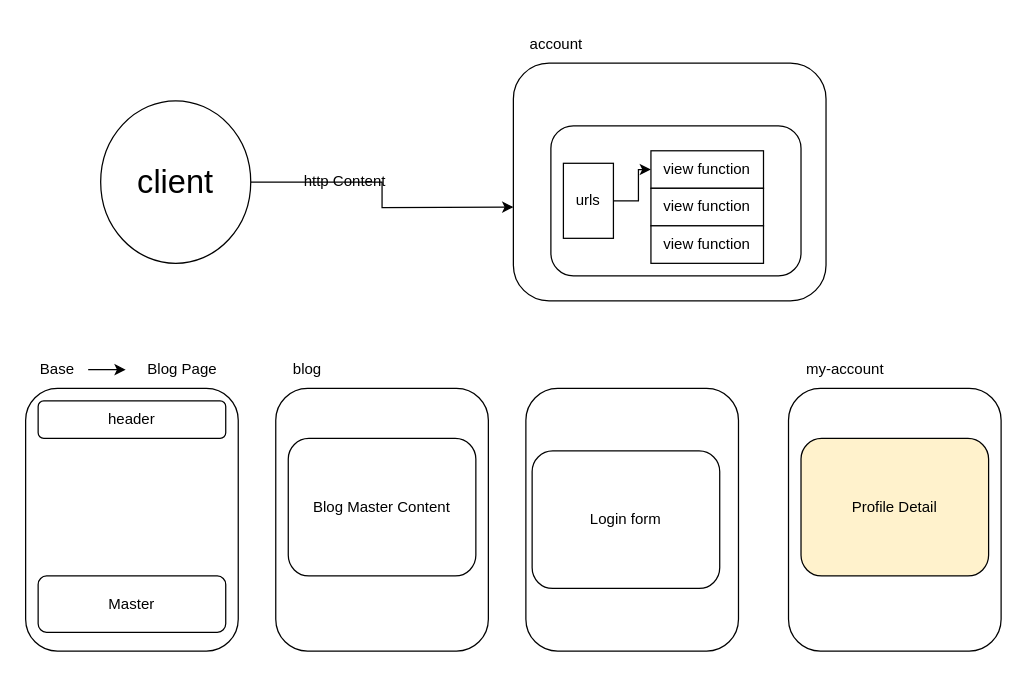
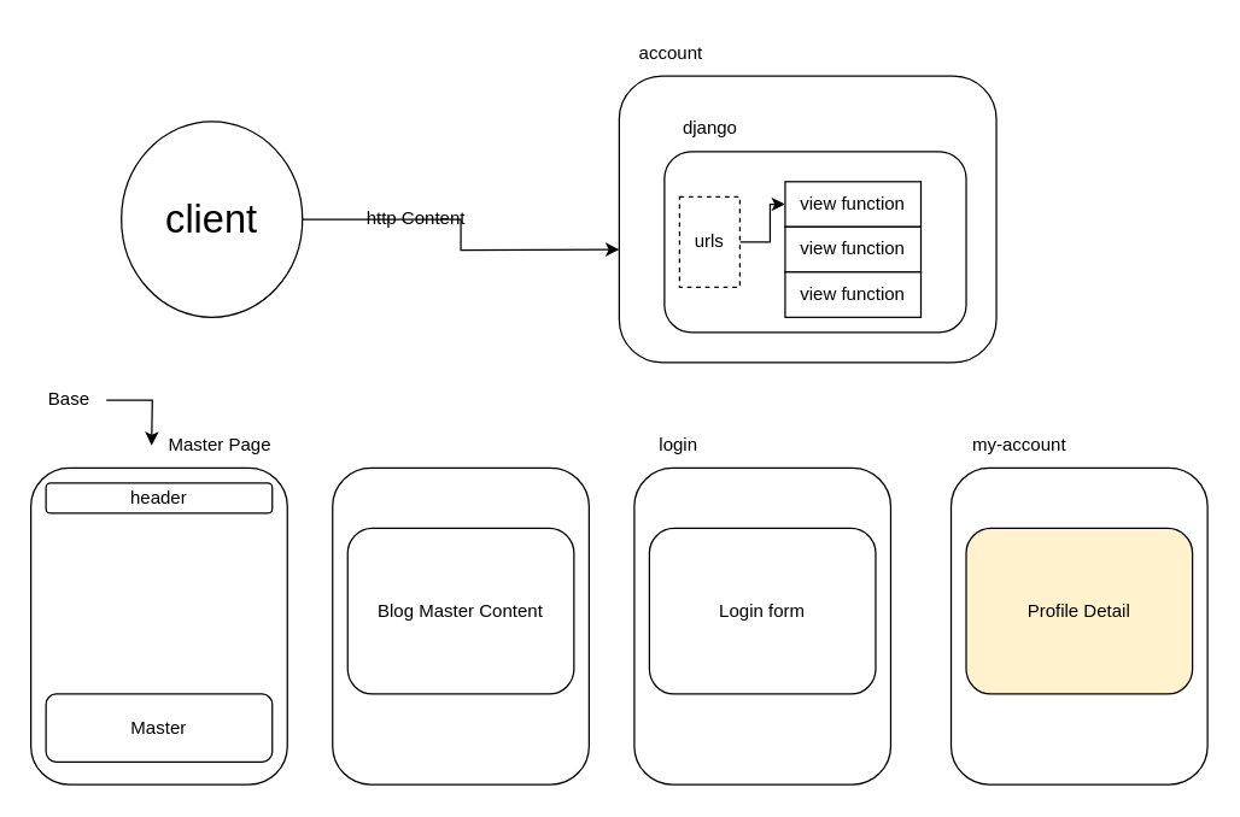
  <mxCell id="0" />
  <mxCell id="1" parent="0" />
  <mxCell id="2" style="edgeStyle=orthogonalEdgeStyle;rounded=0;orthogonalLoop=1;jettySize=auto;html=1;" edge="1" parent="1" source="3"><mxGeometry relative="1" as="geometry"><mxPoint x="410" y="165" as="targetPoint" /></mxGeometry></mxCell>
  <mxCell id="3" value="&lt;font style=&quot;font-size: 26px;&quot;&gt;client&lt;/font&gt;" style="ellipse;whiteSpace=wrap;html=1;" vertex="1" parent="1"><mxGeometry x="80" y="80" width="120" height="130" as="geometry" /></mxCell>
  <mxCell id="4" value="http Content" style="text;html=1;align=center;verticalAlign=middle;resizable=0;points=[];autosize=1;strokeColor=none;fillColor=none;" vertex="1" parent="1"><mxGeometry x="230" y="130" width="90" height="30" as="geometry" /></mxCell>
  <mxCell id="5" value="" style="rounded=1;whiteSpace=wrap;html=1;" vertex="1" parent="1"><mxGeometry x="410" y="50" width="250" height="190" as="geometry" /></mxCell>
  <mxCell id="6" value="account" style="text;html=1;align=center;verticalAlign=middle;resizable=0;points=[];autosize=1;strokeColor=none;fillColor=none;" vertex="1" parent="1"><mxGeometry x="414" y="20" width="60" height="30" as="geometry" /></mxCell>
  <mxCell id="7" value="" style="rounded=1;whiteSpace=wrap;html=1;" vertex="1" parent="1"><mxGeometry x="440" y="100" width="200" height="120" as="geometry" /></mxCell>
+ <mxCell id="8" value="django" style="text;html=1;align=center;verticalAlign=middle;resizable=0;points=[];autosize=1;strokeColor=none;fillColor=none;" vertex="1" parent="1"><mxGeometry x="440" y="70" width="60" height="30" as="geometry" /></mxCell>
  <mxCell id="9" style="edgeStyle=orthogonalEdgeStyle;rounded=0;orthogonalLoop=1;jettySize=auto;html=1;entryX=0;entryY=0.5;entryDx=0;entryDy=0;" edge="1" parent="1" source="10" target="11"><mxGeometry relative="1" as="geometry" /></mxCell>
- <mxCell id="10" value="urls" style="rounded=0;whiteSpace=wrap;html=1;" vertex="1" parent="1"><mxGeometry x="450" y="130" width="40" height="60" as="geometry" /></mxCell>
+ <mxCell id="10" value="urls" style="rounded=0;whiteSpace=wrap;html=1;dashed=1;" vertex="1" parent="1"><mxGeometry x="450" y="130" width="40" height="60" as="geometry" /></mxCell>
  <mxCell id="11" value="view function" style="rounded=0;whiteSpace=wrap;html=1;" vertex="1" parent="1"><mxGeometry x="520" y="120" width="90" height="30" as="geometry" /></mxCell>
  <mxCell id="12" value="view function" style="rounded=0;whiteSpace=wrap;html=1;" vertex="1" parent="1"><mxGeometry x="520" y="150" width="90" height="30" as="geometry" /></mxCell>
  <mxCell id="13" value="view function" style="rounded=0;whiteSpace=wrap;html=1;" vertex="1" parent="1"><mxGeometry x="520" y="180" width="90" height="30" as="geometry" /></mxCell>
  <mxCell id="14" value="" style="rounded=1;whiteSpace=wrap;html=1;" vertex="1" parent="1"><mxGeometry x="220" y="310" width="170" height="210" as="geometry" /></mxCell>
  <mxCell id="15" value="" style="rounded=1;whiteSpace=wrap;html=1;" vertex="1" parent="1"><mxGeometry x="420" y="310" width="170" height="210" as="geometry" /></mxCell>
  <mxCell id="16" value="" style="rounded=1;whiteSpace=wrap;html=1;" vertex="1" parent="1"><mxGeometry x="630" y="310" width="170" height="210" as="geometry" /></mxCell>
- <mxCell id="17" value="blog" style="text;html=1;align=center;verticalAlign=middle;resizable=0;points=[];autosize=1;strokeColor=none;fillColor=none;" vertex="1" parent="1"><mxGeometry x="220" y="280" width="50" height="30" as="geometry" /></mxCell>
+ <mxCell id="18" value="login" style="text;html=1;align=center;verticalAlign=middle;resizable=0;points=[];autosize=1;strokeColor=none;fillColor=none;" vertex="1" parent="1"><mxGeometry x="424" y="280" width="50" height="30" as="geometry" /></mxCell>
  <mxCell id="19" value="my-account" style="text;html=1;align=center;verticalAlign=middle;resizable=0;points=[];autosize=1;strokeColor=none;fillColor=none;" vertex="1" parent="1"><mxGeometry x="630" y="280" width="90" height="30" as="geometry" /></mxCell>
  <mxCell id="20" value="Blog Master Content" style="rounded=1;whiteSpace=wrap;html=1;" vertex="1" parent="1"><mxGeometry x="230" y="350" width="150" height="110" as="geometry" /></mxCell>
- <mxCell id="21" value="Login form" style="rounded=1;whiteSpace=wrap;html=1;" vertex="1" parent="1"><mxGeometry x="425" y="360" width="150" height="110" as="geometry" /></mxCell>
+ <mxCell id="21" value="Login form" style="rounded=1;whiteSpace=wrap;html=1;" vertex="1" parent="1"><mxGeometry x="430" y="350" width="150" height="110" as="geometry" /></mxCell>
  <mxCell id="22" value="Profile Detail" style="rounded=1;whiteSpace=wrap;html=1;fillColor=#fff2cc;" vertex="1" parent="1"><mxGeometry x="640" y="350" width="150" height="110" as="geometry" /></mxCell>
  <mxCell id="23" value="" style="rounded=1;whiteSpace=wrap;html=1;" vertex="1" parent="1"><mxGeometry x="20" y="310" width="170" height="210" as="geometry" /></mxCell>
  <mxCell id="24" style="edgeStyle=orthogonalEdgeStyle;rounded=0;orthogonalLoop=1;jettySize=auto;html=1;" edge="1" parent="1" source="25"><mxGeometry relative="1" as="geometry"><mxPoint x="100" y="295" as="targetPoint" /></mxGeometry></mxCell>
- <mxCell id="25" value="Base" style="text;html=1;align=center;verticalAlign=middle;resizable=0;points=[];autosize=1;strokeColor=none;fillColor=none;" vertex="1" parent="1"><mxGeometry x="20" y="280" width="50" height="30" as="geometry" /></mxCell>
- <mxCell id="26" value="header" style="rounded=1;whiteSpace=wrap;html=1;" vertex="1" parent="1"><mxGeometry x="30" y="320" width="150" height="30" as="geometry" /></mxCell>
+ <mxCell id="25" value="Base" style="text;html=1;align=center;verticalAlign=middle;resizable=0;points=[];autosize=1;strokeColor=none;fillColor=none;" vertex="1" parent="1"><mxGeometry x="20" y="250" width="50" height="30" as="geometry" /></mxCell>
+ <mxCell id="26" value="header" style="rounded=1;whiteSpace=wrap;html=1;" vertex="1" parent="1"><mxGeometry x="30" y="320" width="150" height="20" as="geometry" /></mxCell>
  <mxCell id="27" value="Master" style="rounded=1;whiteSpace=wrap;html=1;" vertex="1" parent="1"><mxGeometry x="30" y="460" width="150" height="45" as="geometry" /></mxCell>
- <mxCell id="28" value="Blog Page" style="text;html=1;align=center;verticalAlign=middle;resizable=0;points=[];autosize=1;strokeColor=none;fillColor=none;" vertex="1" parent="1"><mxGeometry x="100" y="280" width="90" height="30" as="geometry" /></mxCell>
+ <mxCell id="28" value="Master Page" style="text;html=1;align=center;verticalAlign=middle;resizable=0;points=[];autosize=1;strokeColor=none;fillColor=none;" vertex="1" parent="1"><mxGeometry x="100" y="280" width="90" height="30" as="geometry" /></mxCell>
